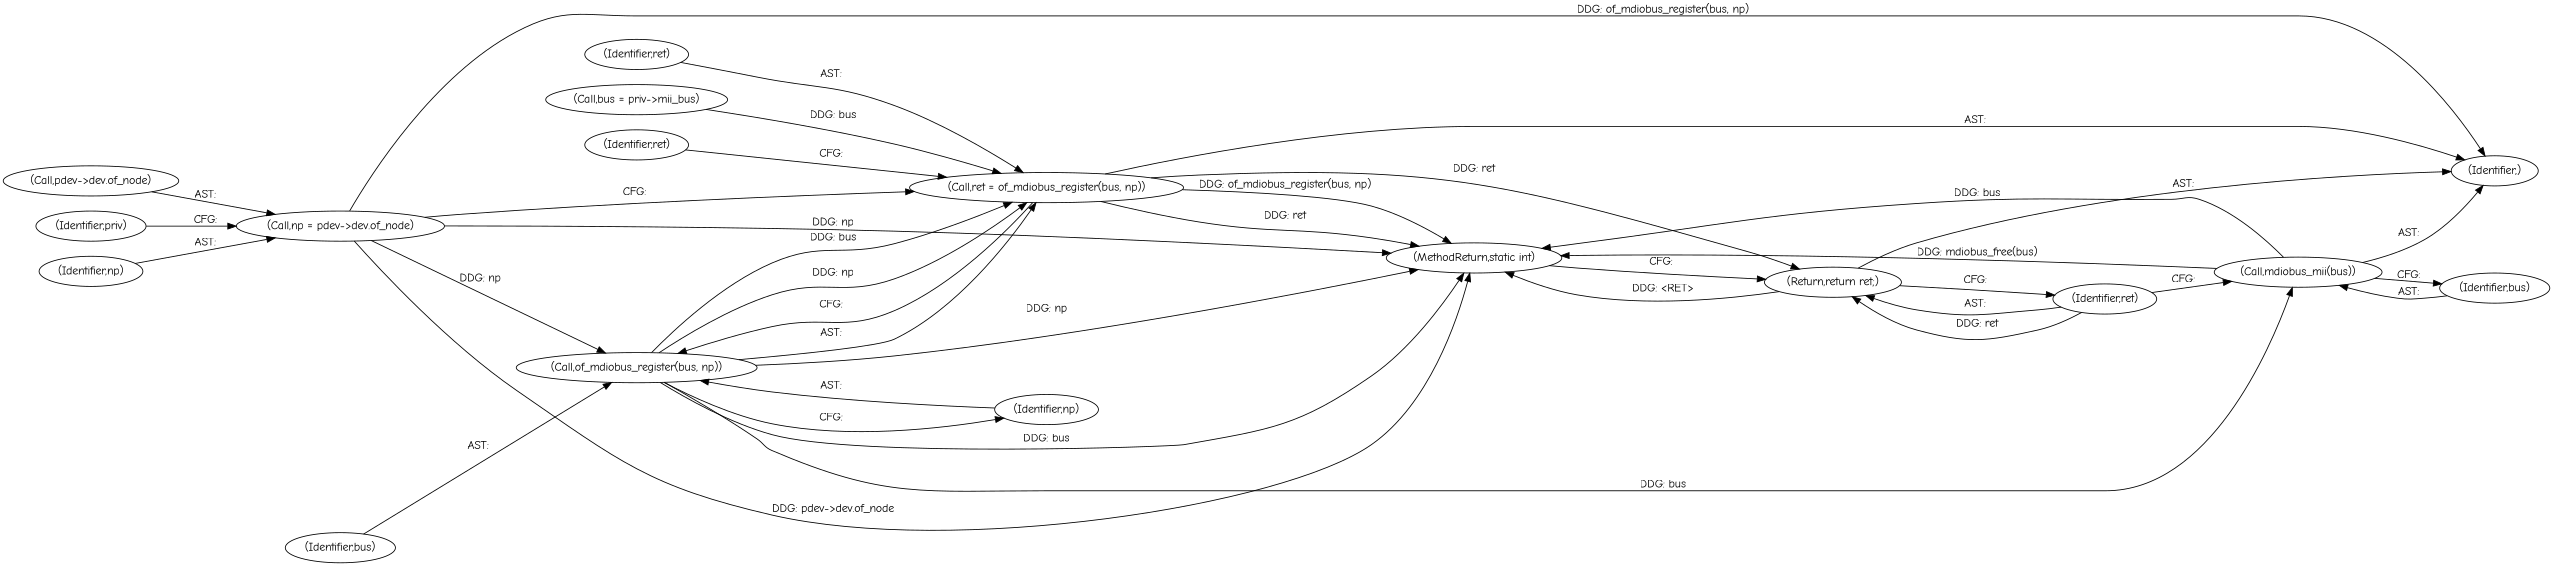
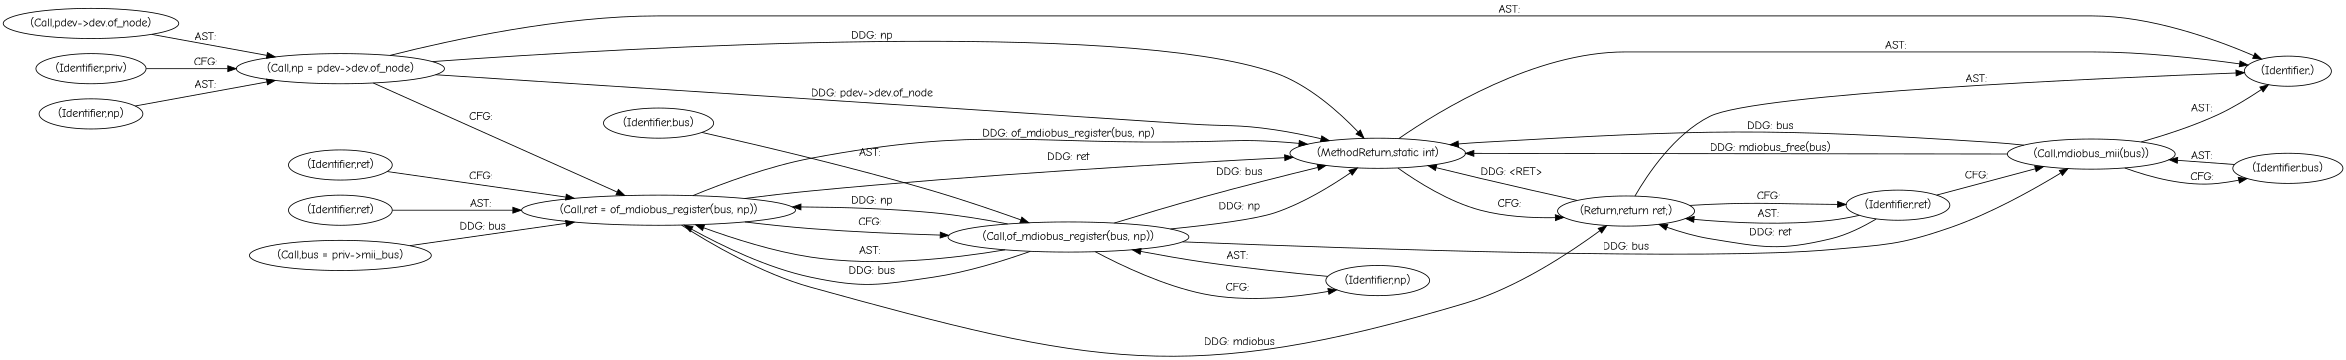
  digraph {
    fontname="Comic Neue"
    rankdir=LR
    node [fontname="Comic Neue"]
    edge [fontname="Comic Neue"]
    n1 [label="(Call,np = pdev->dev.of_node)"]
    n2 [label="(Call,of_mdiobus_register(bus, np))"]
    n3 [label="(MethodReturn,static int)"]
    n4 [label="(Identifier,)"]
    n5 [label="(Call,ret = of_mdiobus_register(bus, np))"]
    n6 [label="(Call,mdiobus_mii(bus))"]
    n7 [label="(Identifier,np)"]
    n8 [label="(Return,return ret;)"]
    n9 [label="(Call,pdev->dev.of_node)"]
    n10 [label="(Identifier,bus)"]
    n11 [label="(Identifier,ret)"]
    n12 [label="(Identifier,bus)"]
    n13 [label="(Identifier,priv)"]
    n14 [label="(Identifier,np)"]
    n15 [label="(Identifier,ret)"]
    n16 [label="(Identifier,ret)"]
    n17 [label="(Call,bus = priv->mii_bus)"]
-   n1 -> n2 [label="DDG: np"]
    n1 -> n3 [label="DDG: np"]
    n1 -> n3 [label="DDG: pdev->dev.of_node"]
-   n1 -> n4 [label="DDG: of_mdiobus_register(bus, np)"]
+   n1 -> n4 [label="AST: "]
    n1 -> n5 [label="CFG: "]
    n2 -> n3 [label="DDG: bus"]
    n2 -> n3 [label="DDG: np"]
    n2 -> n5 [label="AST: "]
    n2 -> n5 [label="DDG: bus"]
    n2 -> n5 [label="DDG: np"]
    n2 -> n6 [label="DDG: bus"]
    n2 -> n7 [label="CFG: "]
    n3 -> n8 [label="CFG: "]
    n5 -> n2 [label="CFG: "]
    n5 -> n3 [label="DDG: of_mdiobus_register(bus, np)"]
    n5 -> n3 [label="DDG: ret"]
-   n5 -> n4 [label="AST: "]
-   n5 -> n8 [label="DDG: ret"]
+   n3 -> n4 [label="AST: "]
+   n5 -> n8 [label="DDG: mdiobus"]
    n6 -> n3 [label="DDG: mdiobus_free(bus)"]
    n6 -> n3 [label="DDG: bus"]
    n6 -> n4 [label="AST: "]
    n6 -> n10 [label="CFG: "]
    n7 -> n2 [label="AST: "]
    n8 -> n3 [label="DDG: <RET>"]
    n8 -> n4 [label="AST: "]
    n8 -> n11 [label="CFG: "]
    n9 -> n1 [label="AST: "]
    n10 -> n6 [label="AST: "]
    n11 -> n6 [label="CFG: "]
    n11 -> n8 [label="AST: "]
    n11 -> n8 [label="DDG: ret"]
    n12 -> n2 [label="AST: "]
    n13 -> n1 [label="CFG: "]
    n14 -> n1 [label="AST: "]
    n15 -> n5 [label="CFG: "]
    n16 -> n5 [label="AST: "]
    n17 -> n5 [label="DDG: bus"]
  }
